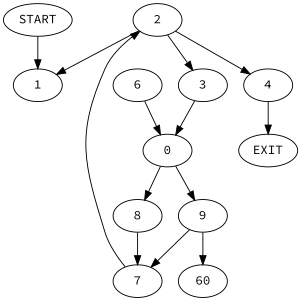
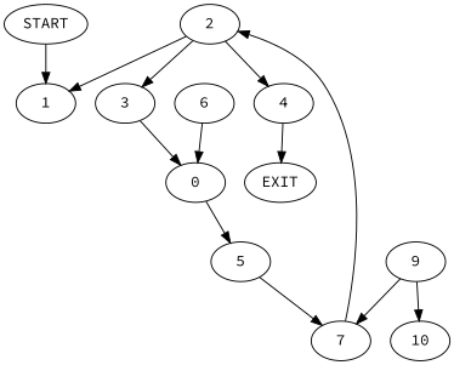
  digraph {
    fontname="Source Code Pro"
    node [fontname="Source Code Pro"]
    edge [fontname="Source Code Pro"]
    n1 [label=START]
    1
    n3 [label=EXIT]
    2
    3
    4
    n7 [label=0]
-   8
+   8 [label=5]
    9
    6
    7
-   10 [label=60]
+   10
    n1 -> 1
    2 -> 1
    2 -> 3
    2 -> 4
    3 -> n7
    4 -> n3
    n7 -> 8
-   n7 -> 9
    8 -> 7
    9 -> 7
    9 -> 10
    6 -> n7
    7 -> 2
  }
